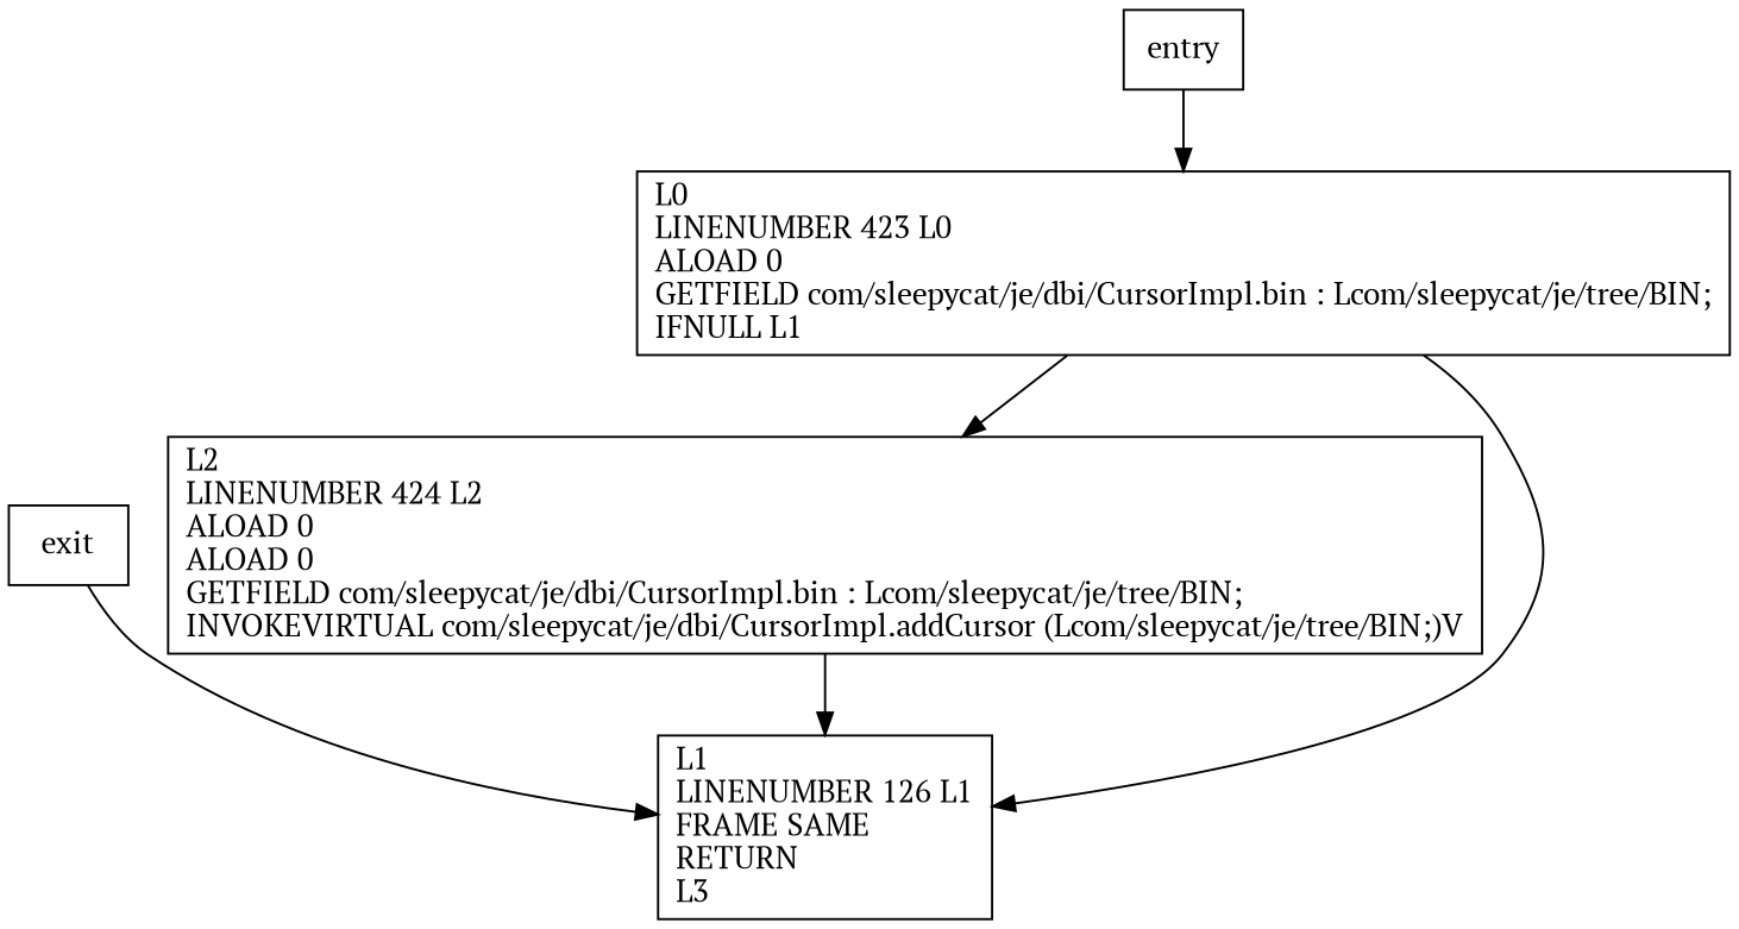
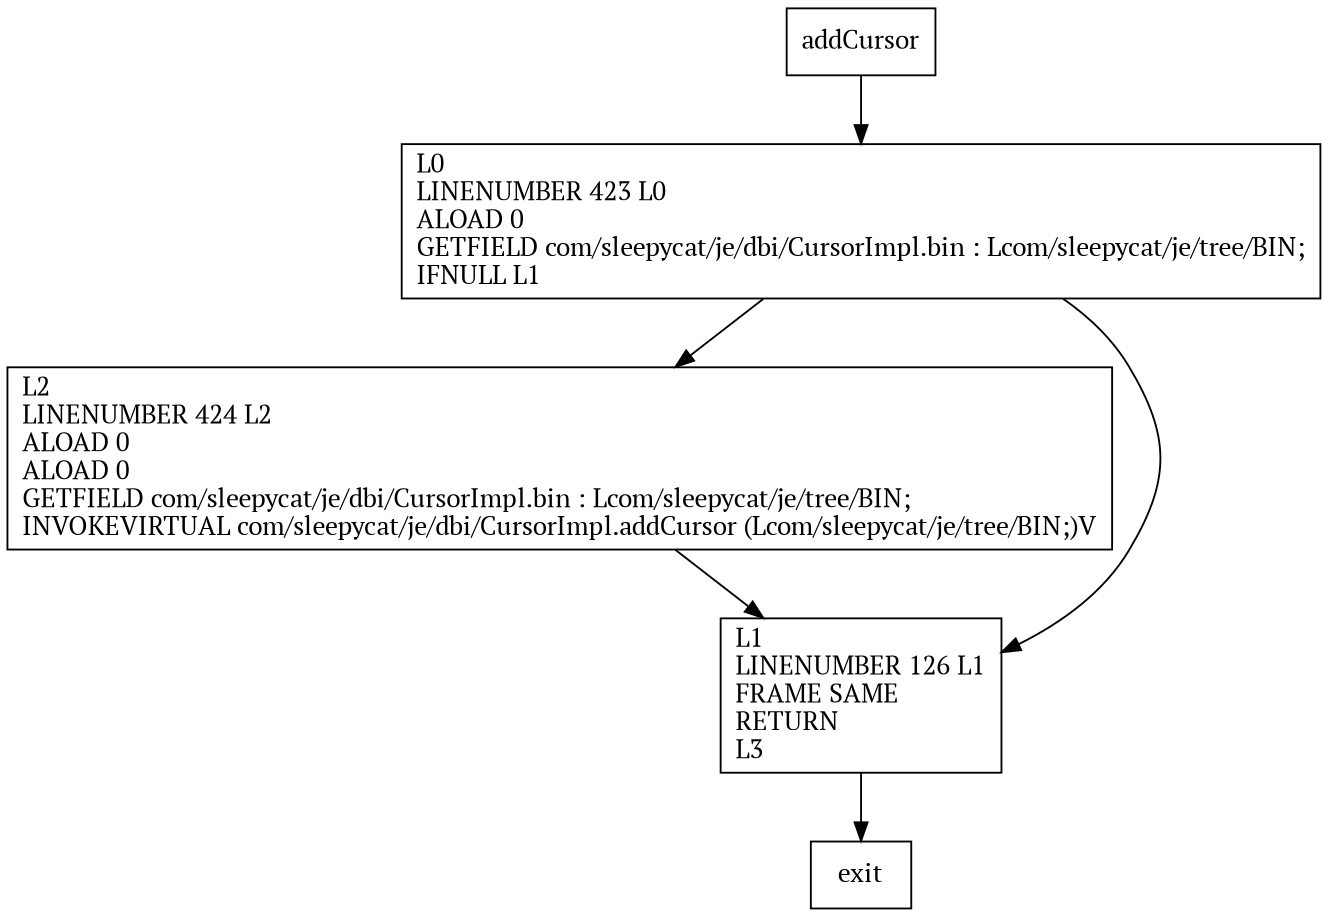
  digraph {
    fontname="PT Serif"
    node [fontname="PT Serif" shape=record]
    edge [fontname="PT Serif"]
    n1 [label="L2\lLINENUMBER 424 L2\lALOAD 0\lALOAD 0\lGETFIELD com/sleepycat/je/dbi/CursorImpl.bin : Lcom/sleepycat/je/tree/BIN;\lINVOKEVIRTUAL com/sleepycat/je/dbi/CursorImpl.addCursor (Lcom/sleepycat/je/tree/BIN;)V\l"]
    n2 [label="L1\lLINENUMBER 126 L1\lFRAME SAME\lRETURN\lL3\l"]
    exit
    n4 [label="L0\lLINENUMBER 423 L0\lALOAD 0\lGETFIELD com/sleepycat/je/dbi/CursorImpl.bin : Lcom/sleepycat/je/tree/BIN;\lIFNULL L1\l"]
-   entry
+   entry [label=addCursor]
    n1 -> n2
-   exit -> n2
+   n2 -> exit
    n4 -> n1
    n4 -> n2
    entry -> n4
  }
